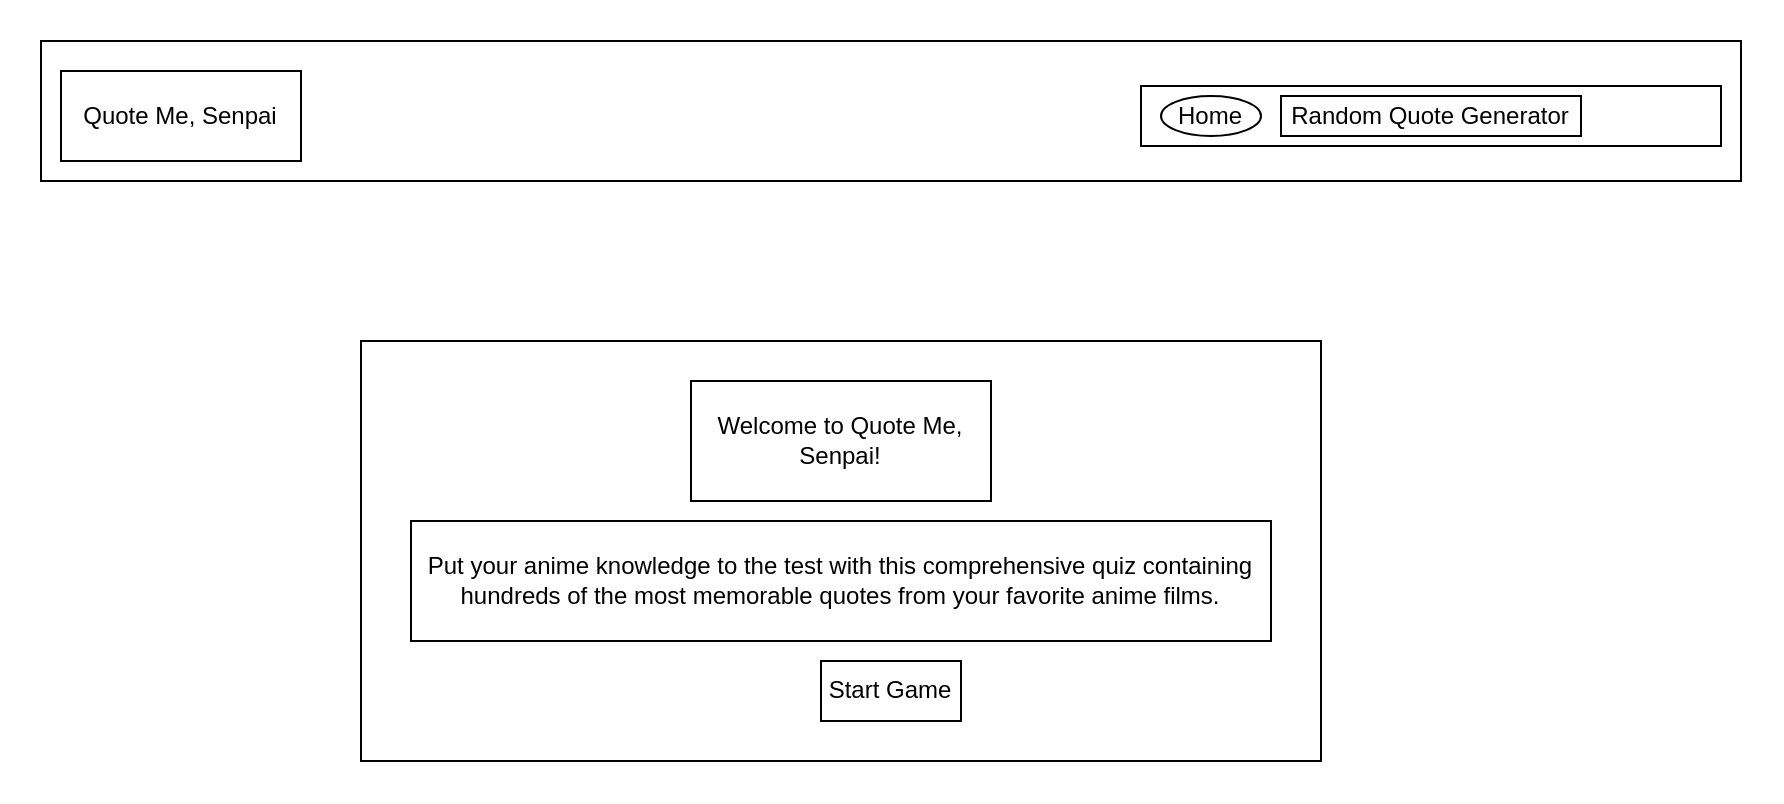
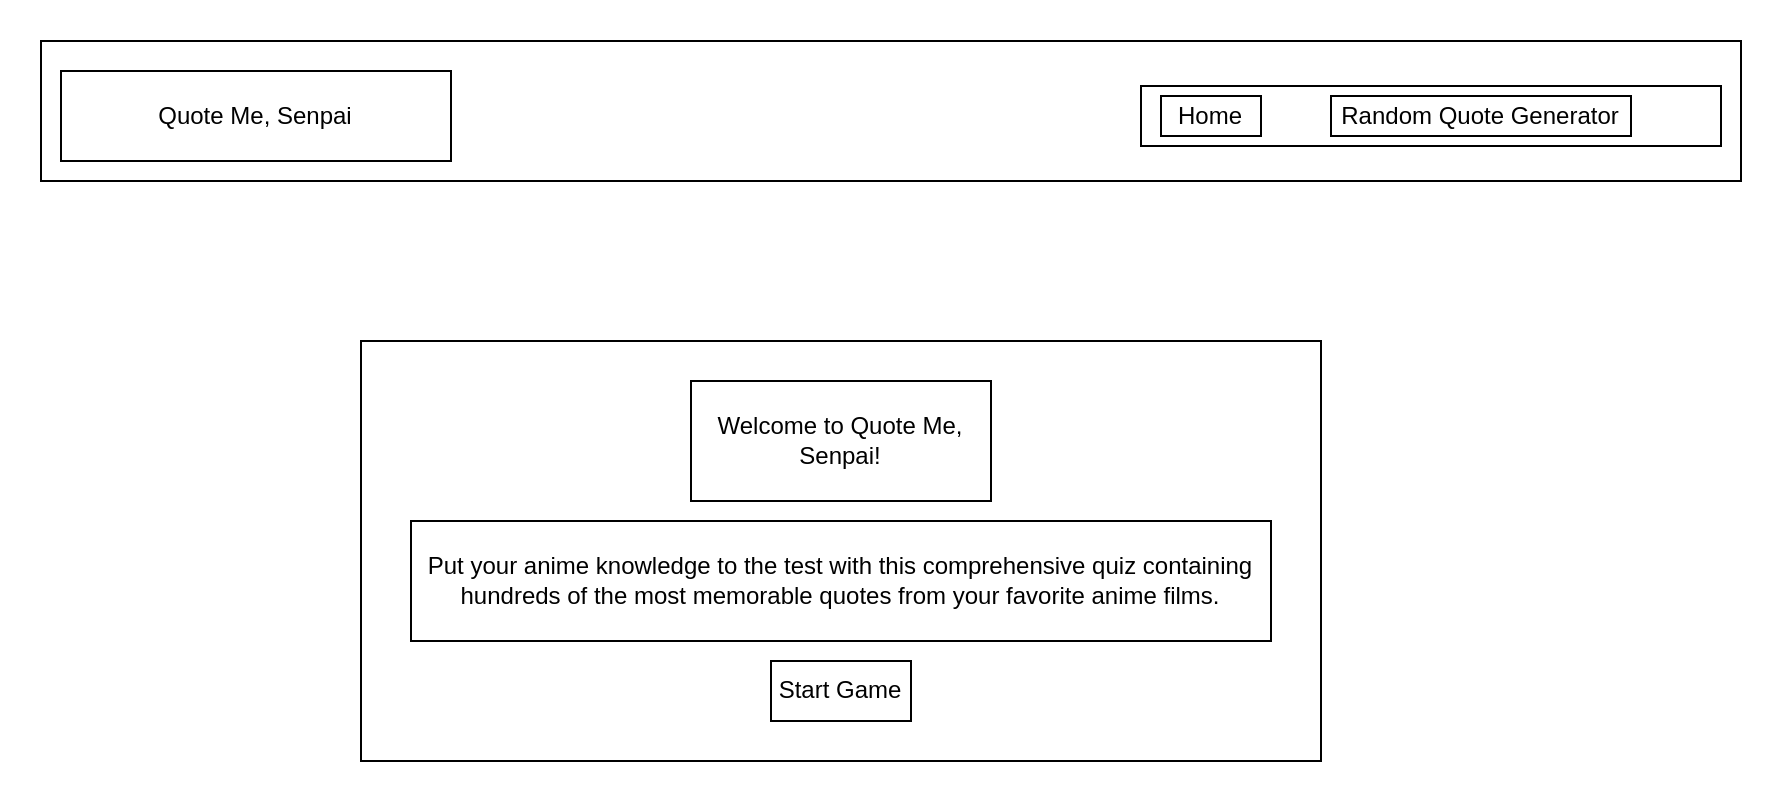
  <mxCell id="0" />
  <mxCell id="1" parent="0" />
  <mxCell id="2" value="" style="rounded=0;whiteSpace=wrap;html=1;fontSize=12;" parent="1" vertex="1"><mxGeometry width="850" height="70" as="geometry" x="20" y="20" /></mxCell>
- <mxCell id="3" value="Quote Me, Senpai" style="rounded=0;whiteSpace=wrap;html=1;" parent="1" vertex="1"><mxGeometry x="30" y="35" width="120" height="45" as="geometry" /></mxCell>
+ <mxCell id="3" value="Quote Me, Senpai" style="rounded=0;whiteSpace=wrap;html=1;" parent="1" vertex="1"><mxGeometry x="30" y="35" width="195" height="45" as="geometry" /></mxCell>
  <mxCell id="4" value="" style="rounded=0;whiteSpace=wrap;html=1;" parent="1" vertex="1"><mxGeometry x="180" y="170" width="480" height="210" as="geometry" /></mxCell>
  <mxCell id="5" value="" style="rounded=0;whiteSpace=wrap;html=1;" parent="1" vertex="1"><mxGeometry x="570" y="42.5" width="290" height="30" as="geometry" /></mxCell>
- <mxCell id="6" value="Random Quote Generator" style="rounded=0;whiteSpace=wrap;html=1;" parent="1" vertex="1"><mxGeometry x="640" y="47.5" width="150" height="20" as="geometry" /></mxCell>
- <mxCell id="7" value="Home" style="ellipse;whiteSpace=wrap;html=1;" parent="1" vertex="1"><mxGeometry x="580" y="47.5" width="50" height="20" as="geometry" /></mxCell>
- <mxCell id="8" value="&lt;font style=&quot;font-size: 12px&quot;&gt;Start Game&lt;/font&gt;" style="rounded=0;whiteSpace=wrap;html=1;fontSize=7;" parent="1" vertex="1"><mxGeometry x="410" y="330" width="70" height="30" as="geometry" /></mxCell>
+ <mxCell id="6" value="Random Quote Generator" style="rounded=0;whiteSpace=wrap;html=1;" parent="1" vertex="1"><mxGeometry x="665" y="47.5" width="150" height="20" as="geometry" /></mxCell>
+ <mxCell id="7" value="Home" style="rounded=0;whiteSpace=wrap;html=1;" parent="1" vertex="1"><mxGeometry x="580" y="47.5" width="50" height="20" as="geometry" /></mxCell>
+ <mxCell id="8" value="&lt;font style=&quot;font-size: 12px&quot;&gt;Start Game&lt;/font&gt;" style="rounded=0;whiteSpace=wrap;html=1;fontSize=7;" parent="1" vertex="1"><mxGeometry x="385" y="330" width="70" height="30" as="geometry" /></mxCell>
  <mxCell id="9" value="Welcome to Quote Me, Senpai!" style="rounded=0;whiteSpace=wrap;html=1;fontSize=12;" parent="1" vertex="1"><mxGeometry x="345" y="190" width="150" height="60" as="geometry" /></mxCell>
  <mxCell id="10" value="Put your anime knowledge to the test with this comprehensive quiz containing hundreds of the most memorable quotes from your favorite anime films." style="rounded=0;whiteSpace=wrap;html=1;" parent="1" vertex="1"><mxGeometry x="205" y="260" width="430" height="60" as="geometry" /></mxCell>
